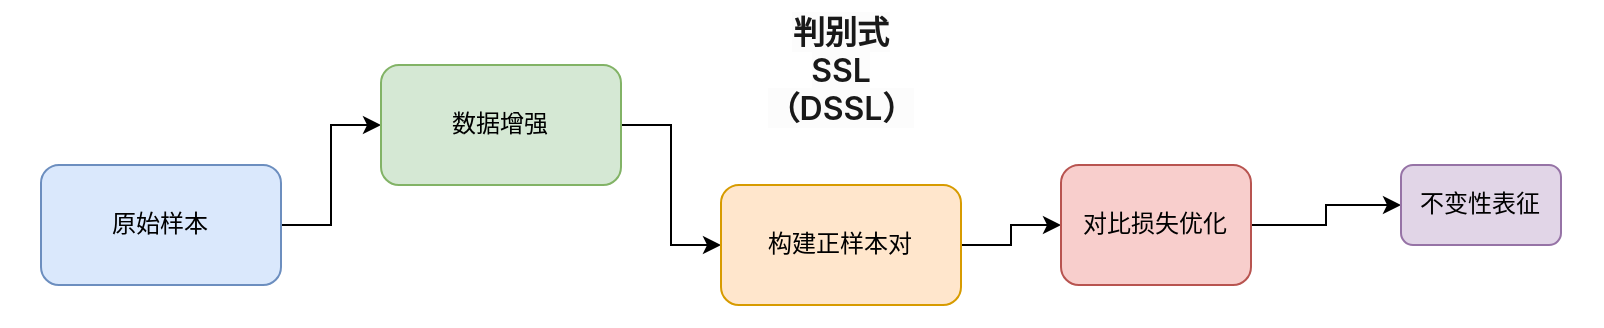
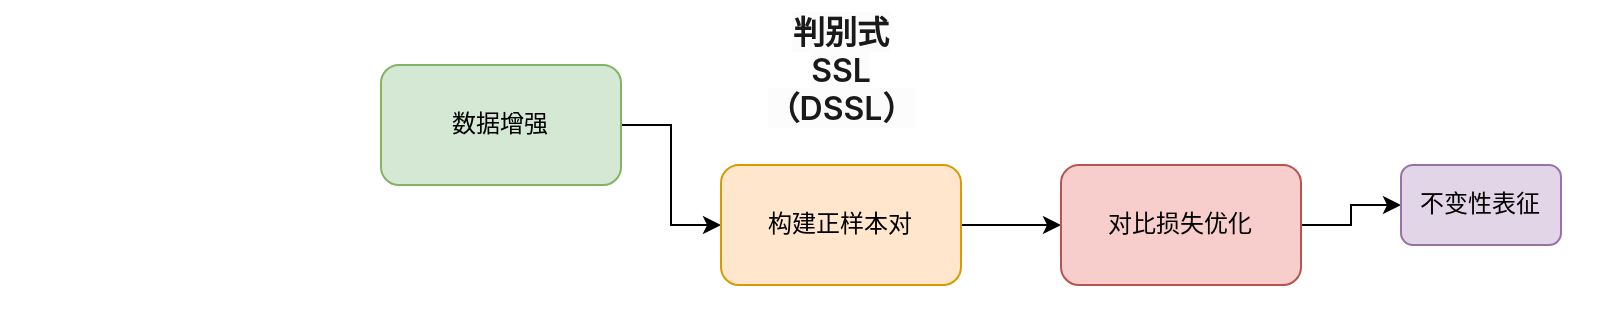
  <mxCell id="0" />
  <mxCell id="1" parent="0" />
- <mxCell id="2" style="edgeStyle=orthogonalEdgeStyle;rounded=0;orthogonalLoop=1;jettySize=auto;html=1;exitX=1;exitY=0.5;exitDx=0;exitDy=0;" edge="1" parent="1" source="3" target="5"><mxGeometry relative="1" as="geometry" /></mxCell>
- <mxCell id="3" value="原始样本" style="rounded=1;whiteSpace=wrap;html=1;fillColor=#dae8fc;strokeColor=#6c8ebf;" vertex="1" parent="1"><mxGeometry x="20" y="82" width="120" height="60" as="geometry" /></mxCell>
  <mxCell id="4" value="" style="edgeStyle=orthogonalEdgeStyle;rounded=0;orthogonalLoop=1;jettySize=auto;html=1;" edge="1" parent="1" source="5" target="7"><mxGeometry relative="1" as="geometry" /></mxCell>
  <mxCell id="5" value="数据增强" style="rounded=1;whiteSpace=wrap;html=1;fillColor=#d5e8d4;strokeColor=#82b366;" vertex="1" parent="1"><mxGeometry x="190" y="32" width="120" height="60" as="geometry" /></mxCell>
  <mxCell id="6" value="" style="edgeStyle=orthogonalEdgeStyle;rounded=0;orthogonalLoop=1;jettySize=auto;html=1;" edge="1" parent="1" source="7" target="9"><mxGeometry relative="1" as="geometry" /></mxCell>
- <mxCell id="7" value="构建正样本对" style="rounded=1;whiteSpace=wrap;html=1;fillColor=#ffe6cc;strokeColor=#d79b00;" vertex="1" parent="1"><mxGeometry x="360" y="92" width="120" height="60" as="geometry" /></mxCell>
+ <mxCell id="7" value="构建正样本对" style="rounded=1;whiteSpace=wrap;html=1;fillColor=#ffe6cc;strokeColor=#d79b00;" vertex="1" parent="1"><mxGeometry x="360" y="82" width="120" height="60" as="geometry" /></mxCell>
  <mxCell id="8" value="" style="edgeStyle=orthogonalEdgeStyle;rounded=0;orthogonalLoop=1;jettySize=auto;html=1;" edge="1" parent="1" source="9" target="10"><mxGeometry relative="1" as="geometry" /></mxCell>
- <mxCell id="9" value="对比损失优化" style="rounded=1;whiteSpace=wrap;html=1;fillColor=#f8cecc;strokeColor=#b85450;" vertex="1" parent="1"><mxGeometry x="530" y="82" width="95" height="60" as="geometry" /></mxCell>
+ <mxCell id="9" value="对比损失优化" style="rounded=1;whiteSpace=wrap;html=1;fillColor=#f8cecc;strokeColor=#b85450;" vertex="1" parent="1"><mxGeometry x="530" y="82" width="120" height="60" as="geometry" /></mxCell>
  <mxCell id="10" value="不变性表征" style="rounded=1;whiteSpace=wrap;html=1;fillColor=#e1d5e7;strokeColor=#9673a6;" vertex="1" parent="1"><mxGeometry x="700" y="82" width="80" height="40" as="geometry" /></mxCell>
  <mxCell id="11" value="&lt;span style=&quot;color: rgba(0, 0, 0, 0.9); font-family: &amp;quot;PingFang SC&amp;quot;, -apple-system, BlinkMacSystemFont, &amp;quot;Segoe UI&amp;quot;, Roboto, Ubuntu, &amp;quot;Helvetica Neue&amp;quot;, Helvetica, Arial, &amp;quot;Hiragino Sans GB&amp;quot;, &amp;quot;Microsoft YaHei UI&amp;quot;, &amp;quot;Microsoft YaHei&amp;quot;, &amp;quot;Source Han Sans CN&amp;quot;, sans-serif; font-size: 16px; text-align: left; text-wrap-mode: wrap; background-color: rgb(252, 252, 252);&quot;&gt;​&lt;/span&gt;&lt;span style=&quot;margin: 0px; padding: 0px; border: 0px; font-variant-numeric: inherit; font-variant-east-asian: inherit; font-variant-alternates: inherit; font-variant-position: inherit; font-variant-emoji: inherit; font-weight: 600; font-stretch: inherit; font-size: 16px; line-height: inherit; font-family: &amp;quot;PingFang SC&amp;quot;, -apple-system, BlinkMacSystemFont, &amp;quot;Segoe UI&amp;quot;, Roboto, Ubuntu, &amp;quot;Helvetica Neue&amp;quot;, Helvetica, Arial, &amp;quot;Hiragino Sans GB&amp;quot;, &amp;quot;Microsoft YaHei UI&amp;quot;, &amp;quot;Microsoft YaHei&amp;quot;, &amp;quot;Source Han Sans CN&amp;quot;, sans-serif; font-optical-sizing: inherit; font-size-adjust: inherit; font-kerning: inherit; font-feature-settings: inherit; font-variation-settings: inherit; vertical-align: baseline; color: rgba(0, 0, 0, 0.9); text-align: left; text-wrap-mode: wrap; background-color: rgb(252, 252, 252);&quot;&gt;​判别式SSL（DSSL）&lt;/span&gt;" style="text;html=1;align=center;verticalAlign=middle;resizable=0;points=[];autosize=1;strokeColor=none;fillColor=none;" vertex="1" parent="1"><mxGeometry x="335" y="20" width="170" height="30" as="geometry" /></mxCell>
